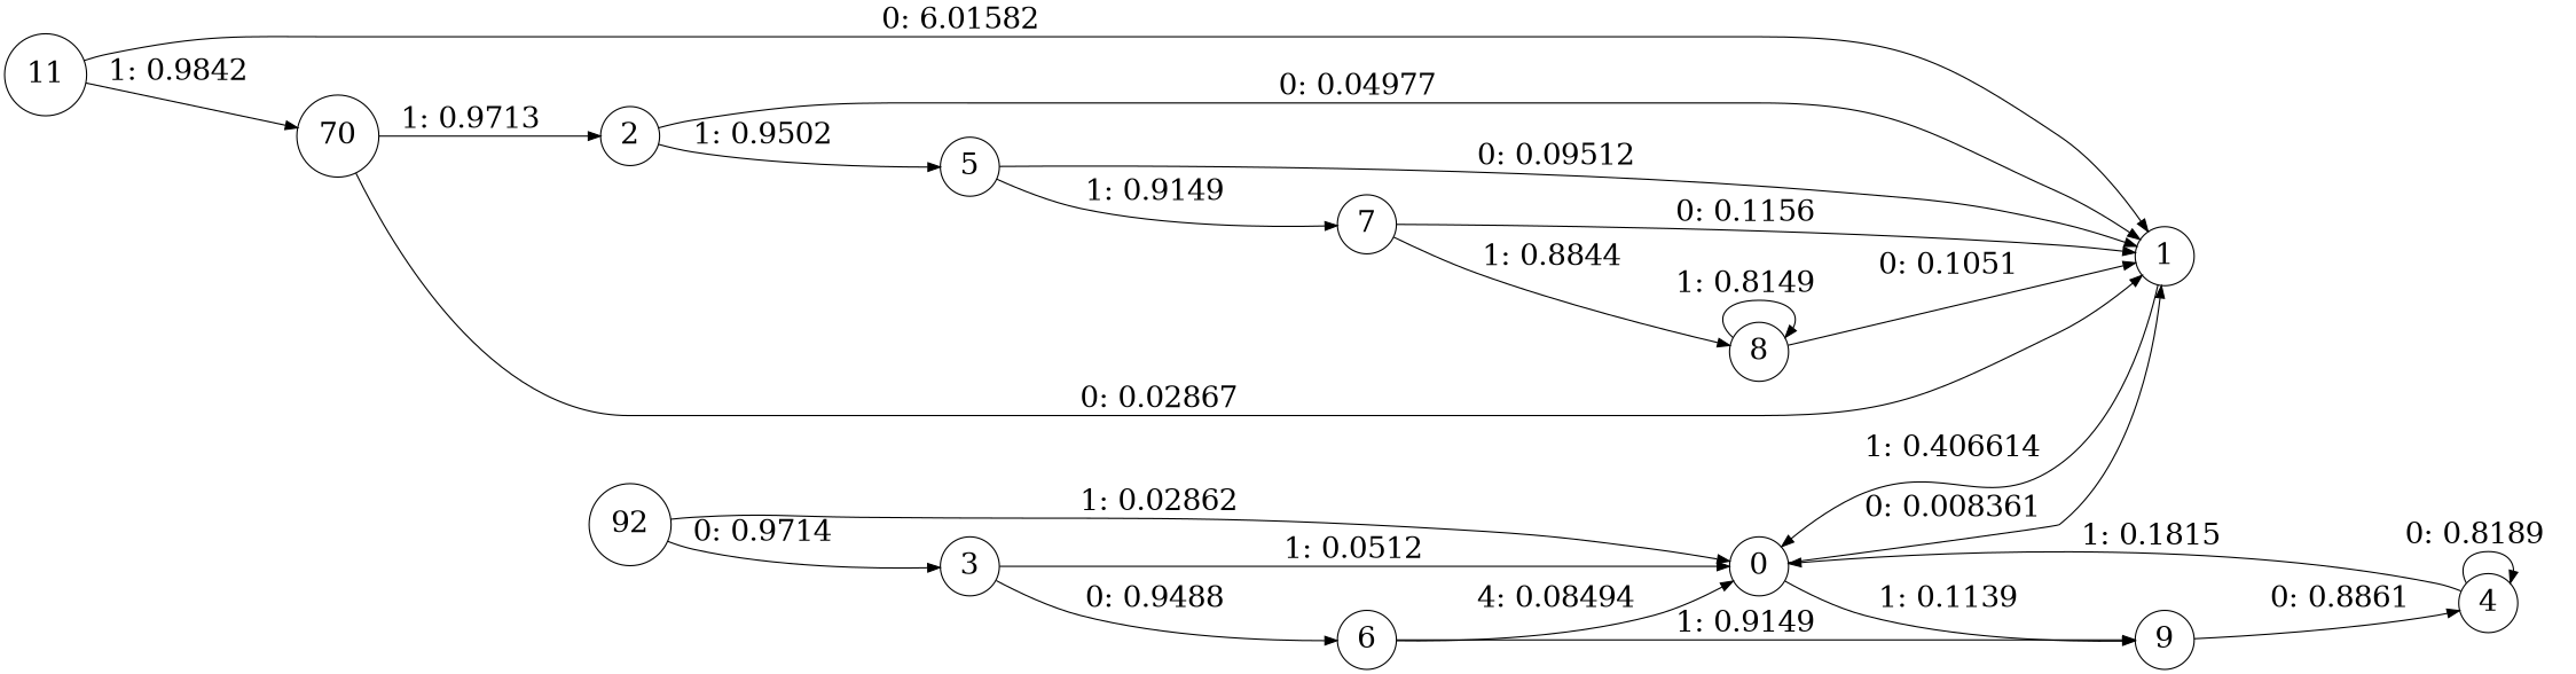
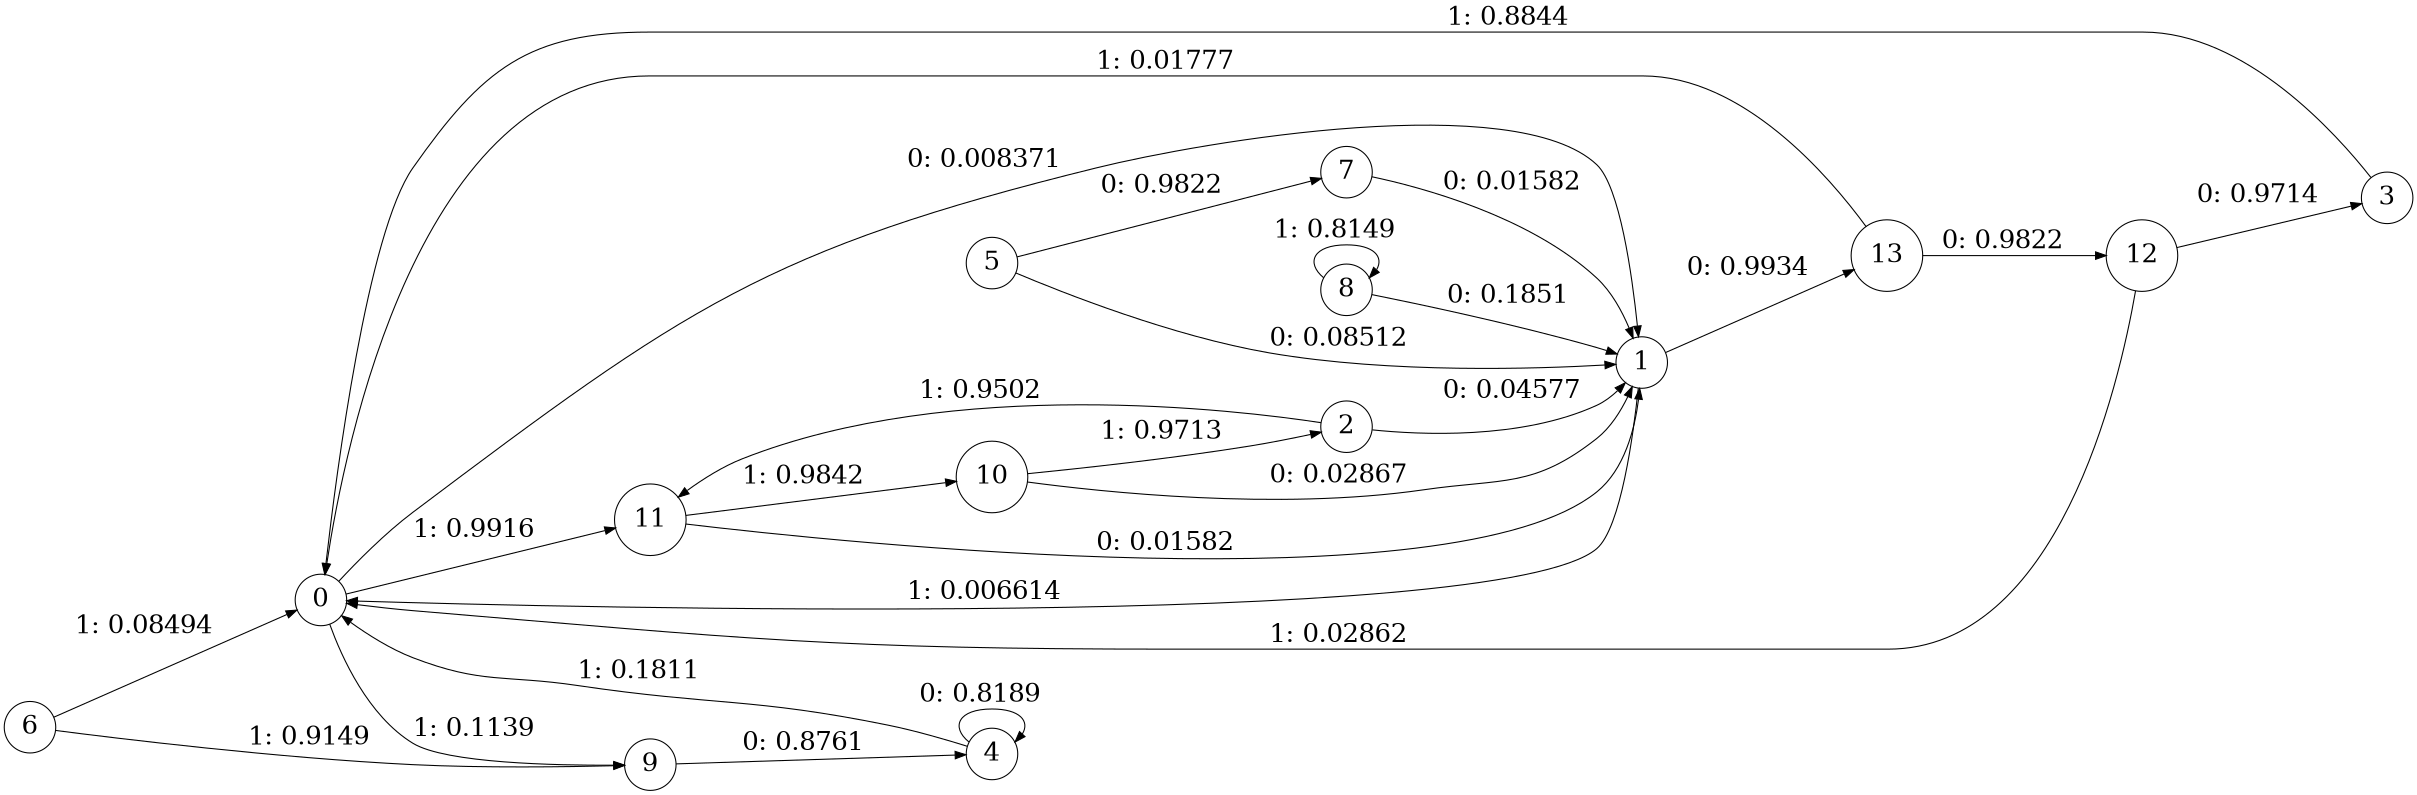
  digraph {
    rankdir=LR
    node [fontsize=24 shape=circle]
    edge [fontsize=24]
    0
    1
    11
    9
-   10 [label=70]
-   12 [label=92]
+   13
+   10
+   12
    2
    3
    5
    7
    8
    6
    4
-   0 -> 1 [label="0: 0.008361  "]
+   0 -> 1 [label="0: 0.008371  "]
+   0 -> 11 [label="1: 0.9916   "]
    0 -> 9 [label="1: 0.1139   "]
-   1 -> 0 [label="1: 0.406614  "]
-   11 -> 1 [label="0: 6.01582  "]
+   1 -> 0 [label="1: 0.006614  "]
+   1 -> 13 [label="0: 0.9934   "]
+   11 -> 1 [label="0: 0.01582  "]
    11 -> 10 [label="1: 0.9842   "]
-   9 -> 4 [label="0: 0.8861   "]
+   9 -> 4 [label="0: 0.8761   "]
+   13 -> 0 [label="1: 0.01777  "]
+   13 -> 12 [label="0: 0.9822   "]
    10 -> 1 [label="0: 0.02867  "]
    10 -> 2 [label="1: 0.9713   "]
    12 -> 0 [label="1: 0.02862  "]
    12 -> 3 [label="0: 0.9714   "]
-   2 -> 1 [label="0: 0.04977  "]
-   2 -> 5 [label="1: 0.9502   "]
-   3 -> 0 [label="1: 0.0512   "]
-   3 -> 6 [label="0: 0.9488   "]
-   5 -> 1 [label="0: 0.09512  "]
-   5 -> 7 [label="1: 0.9149   "]
-   7 -> 1 [label="0: 0.1156   "]
-   7 -> 8 [label="1: 0.8844   "]
-   8 -> 1 [label="0: 0.1051   "]
+   2 -> 1 [label="0: 0.04577  "]
+   2 -> 11 [label="1: 0.9502   "]
+   3 -> 0 [label="1: 0.8844   "]
+   5 -> 1 [label="0: 0.08512  "]
+   5 -> 7 [label="0: 0.9822   "]
+   7 -> 1 [label="0: 0.01582  "]
+   8 -> 1 [label="0: 0.1851   "]
    8 -> 8 [label="1: 0.8149   "]
-   6 -> 0 [label="4: 0.08494  "]
+   6 -> 0 [label="1: 0.08494  "]
    6 -> 9 [label="1: 0.9149   "]
-   4 -> 0 [label="1: 0.1815   "]
+   4 -> 0 [label="1: 0.1811   "]
    4 -> 4 [label="0: 0.8189   "]
  }
